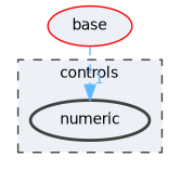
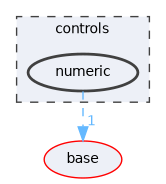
  digraph {
    compound=true
    node [fillcolor="#edf0f7" fontname=Helvetica fontsize=10 shape=ellipse]
    n1 [color=grey25 height=0.2 label=numeric style="filled,bold" width=0.4]
    n2 [color=red height=0.2 label=base style=filled width=0.4]
    subgraph cluster_1 {
      bgcolor="#edf0f7"
      fontname=Helvetica
      fontsize=10
      label=controls
      pencolor=grey25
      style="filled,dashed"
      n1
    }
-   n2 -> n1 [color=steelblue1 fontcolor=steelblue1 fontname=Helvetica fontsize=10 headlabel=1 labeldistance=1.5 labelfontname=Helvetica labelfontsize=10 style=dashed]
+   n1 -> n2 [color=steelblue1 fontcolor=steelblue1 fontname=Helvetica fontsize=10 headlabel=1 labeldistance=1.5 labelfontname=Helvetica labelfontsize=10 style=dashed]
  }
